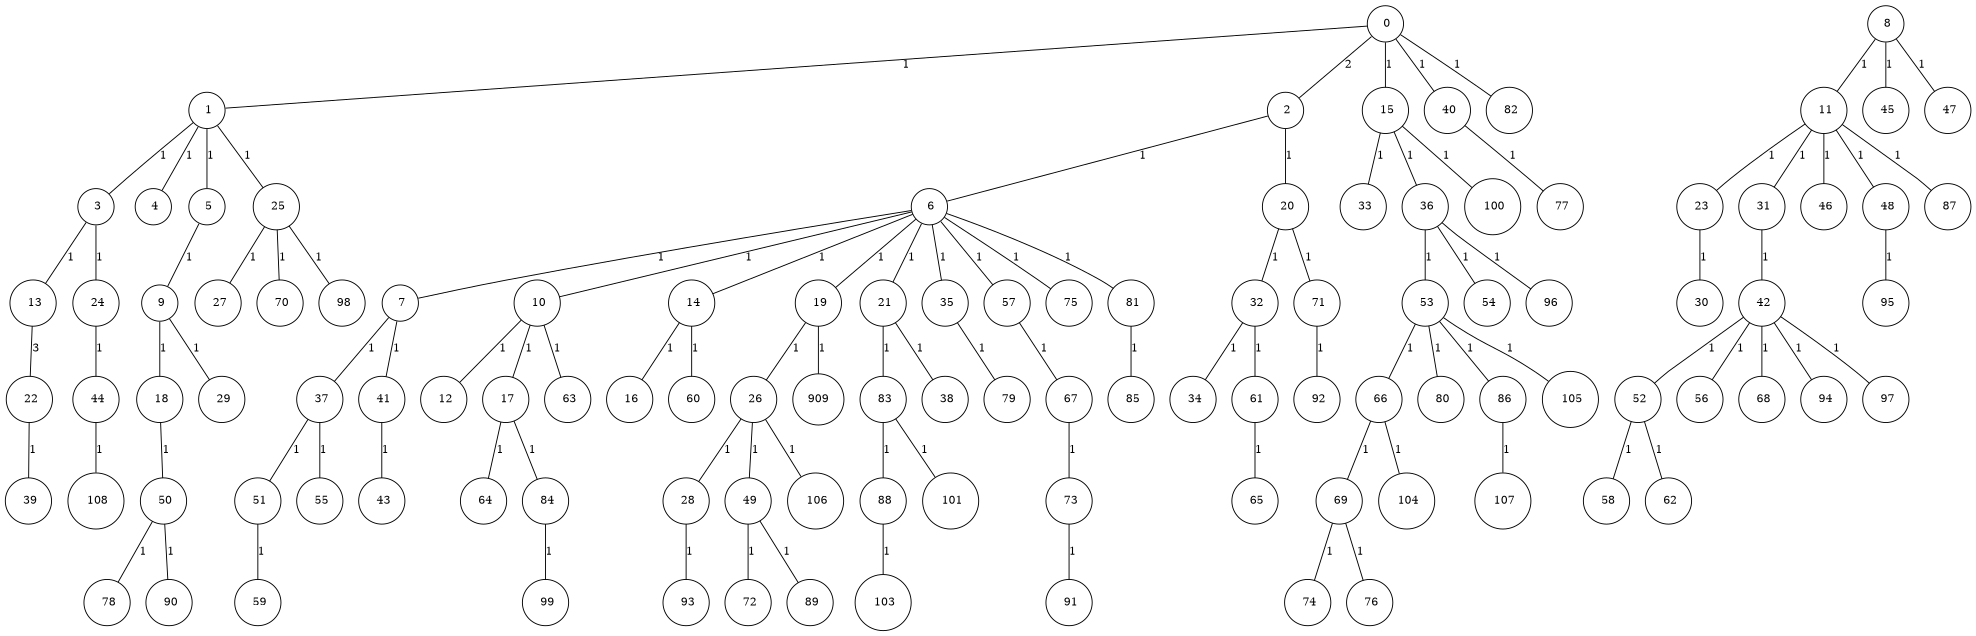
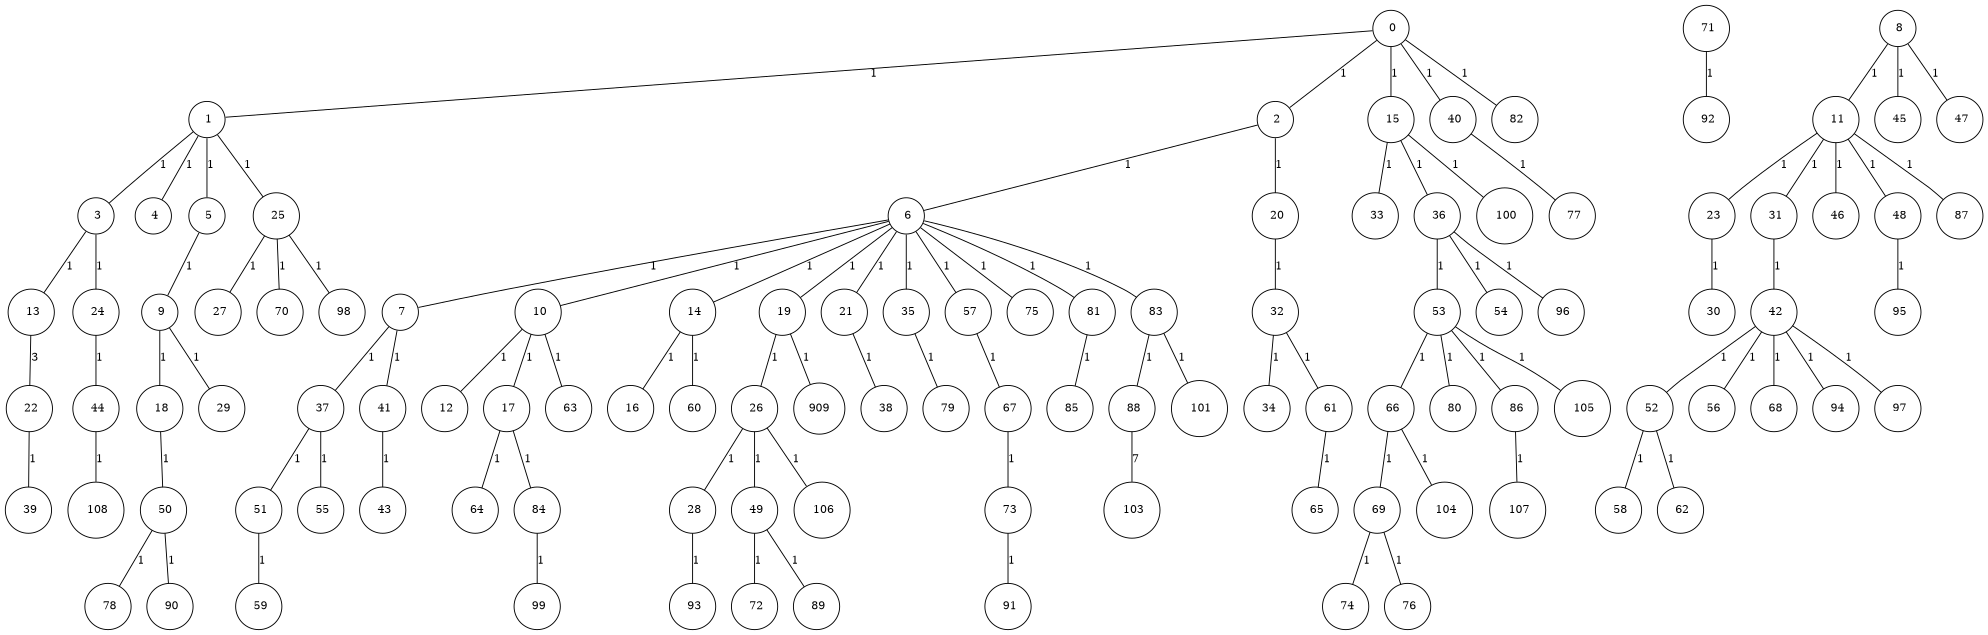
  graph {
    fixedsize="true;"
    node [color=black fontsize=12 hight=.12 shape=circle]
    edge [fontsize=12]
    n1 [label=" 0" width=.12]
    n2 [label=" 1" width=.12]
    n3 [label=" 2" width=.12]
    n4 [label=" 15" width=.12]
    n5 [label=" 40" width=.12]
    n6 [label=" 82" width=.12]
    n7 [label=" 3" width=.12]
    n8 [label=" 4" width=.12]
    n9 [label=" 5" width=.12]
    n10 [label=" 25" width=.12]
    n11 [label=" 6" width=.12]
    n12 [label=" 20" width=.12]
    n13 [label=" 33" width=.12]
    n14 [label=" 36" width=.12]
    n15 [label=" 100" width=.12]
    n16 [label=" 77" width=.12]
    n17 [label=" 13" width=.12]
    n18 [label=" 24" width=.12]
    n19 [label=" 9" width=.12]
    n20 [label=" 27" width=.12]
    n21 [label=" 70" width=.12]
    n22 [label=" 98" width=.12]
    n23 [label=" 7" width=.12]
    n24 [label=" 10" width=.12]
    n25 [label=" 14" width=.12]
    n26 [label=" 19" width=.12]
    n27 [label=" 21" width=.12]
    n28 [label=" 35" width=.12]
    n29 [label=" 57" width=.12]
    n30 [label=" 75" width=.12]
    n31 [label=" 81" width=.12]
    n32 [label=" 83" width=.12]
    n33 [label=" 32" width=.12]
    n34 [label=" 71" width=.12]
    n35 [label=" 22" width=.12]
    n36 [label=" 44" width=.12]
    n37 [label=" 18" width=.12]
    n38 [label=" 29" width=.12]
    n39 [label=" 37" width=.12]
    n40 [label=" 41" width=.12]
    n41 [label=" 12" width=.12]
    n42 [label=" 17" width=.12]
    n43 [label=" 63" width=.12]
    n44 [label=" 16" width=.12]
    n45 [label=" 60" width=.12]
    n46 [label=" 26" width=.12]
    n47 [label=909 width=.12]
    n48 [label=" 38" width=.12]
    n49 [label=" 79" width=.12]
    n50 [label=" 67" width=.12]
    n51 [label=" 85" width=.12]
    n52 [label=" 88" width=.12]
    n53 [label=" 101" width=.12]
    n54 [label=" 8" width=.12]
    n55 [label=" 11" width=.12]
    n56 [label=" 45" width=.12]
    n57 [label=" 47" width=.12]
    n58 [label=" 51" width=.12]
    n59 [label=" 55" width=.12]
    n60 [label=" 43" width=.12]
    n61 [label=" 23" width=.12]
    n62 [label=" 31" width=.12]
    n63 [label=" 46" width=.12]
    n64 [label=" 48" width=.12]
    n65 [label=" 87" width=.12]
    n66 [label=" 50" width=.12]
    n67 [label=" 64" width=.12]
    n68 [label=" 84" width=.12]
    n69 [label=" 30" width=.12]
    n70 [label=" 42" width=.12]
    n71 [label=" 95" width=.12]
    n72 [label=" 39" width=.12]
    n73 [label=" 53" width=.12]
    n74 [label=" 54" width=.12]
    n75 [label=" 96" width=.12]
    n76 [label=" 99" width=.12]
    n77 [label=" 78" width=.12]
    n78 [label=" 90" width=.12]
    n79 [label=" 28" width=.12]
    n80 [label=" 49" width=.12]
    n81 [label=" 106" width=.12]
    n82 [label=" 34" width=.12]
    n83 [label=" 61" width=.12]
    n84 [label=" 92" width=.12]
    n85 [label=" 108" width=.12]
    n86 [label=" 93" width=.12]
    n87 [label=" 72" width=.12]
    n88 [label=" 89" width=.12]
    n89 [label=" 52" width=.12]
    n90 [label=" 56" width=.12]
    n91 [label=" 68" width=.12]
    n92 [label=" 94" width=.12]
    n93 [label=" 97" width=.12]
    n94 [label=" 65" width=.12]
    n95 [label=" 66" width=.12]
    n96 [label=" 80" width=.12]
    n97 [label=" 86" width=.12]
    n98 [label=" 105" width=.12]
    n99 [label=" 59" width=.12]
    n100 [label=" 58" width=.12]
    n101 [label=" 62" width=.12]
    n102 [label=" 69" width=.12]
    n103 [label=" 104" width=.12]
    n104 [label=" 107" width=.12]
    n105 [label=" 73" width=.12]
    n106 [label=" 74" width=.12]
    n107 [label=" 76" width=.12]
    n108 [label=" 91" width=.12]
    n109 [label=" 103" width=.12]
    n1 -- n2 [label=1]
-   n1 -- n3 [label=2]
+   n1 -- n3 [label=1]
    n1 -- n4 [label=1]
    n1 -- n5 [label=1]
    n1 -- n6 [label=1]
    n2 -- n7 [label=1]
    n2 -- n8 [label=1]
    n2 -- n9 [label=1]
    n2 -- n10 [label=1]
    n3 -- n11 [label=1]
    n3 -- n12 [label=1]
    n4 -- n13 [label=1]
    n4 -- n14 [label=1]
    n4 -- n15 [label=1]
    n5 -- n16 [label=1]
    n7 -- n17 [label=1]
    n7 -- n18 [label=1]
    n9 -- n19 [label=1]
    n10 -- n20 [label=1]
    n10 -- n21 [label=1]
    n10 -- n22 [label=1]
    n11 -- n23 [label=1]
    n11 -- n24 [label=1]
    n11 -- n25 [label=1]
    n11 -- n26 [label=1]
    n11 -- n27 [label=1]
    n11 -- n28 [label=1]
    n11 -- n29 [label=1]
    n11 -- n30 [label=1]
    n11 -- n31 [label=1]
-   n27 -- n32 [label=1]
+   n11 -- n32 [label=1]
    n12 -- n33 [label=1]
-   n12 -- n34 [label=1]
    n14 -- n73 [label=1]
    n14 -- n74 [label=1]
    n14 -- n75 [label=1]
    n17 -- n35 [label=3]
    n18 -- n36 [label=1]
    n19 -- n37 [label=1]
    n19 -- n38 [label=1]
    n23 -- n39 [label=1]
    n23 -- n40 [label=1]
    n24 -- n41 [label=1]
    n24 -- n42 [label=1]
    n24 -- n43 [label=1]
    n25 -- n44 [label=1]
    n25 -- n45 [label=1]
    n26 -- n46 [label=1]
    n26 -- n47 [label=1]
    n27 -- n48 [label=1]
    n28 -- n49 [label=1]
    n29 -- n50 [label=1]
    n31 -- n51 [label=1]
    n32 -- n52 [label=1]
    n32 -- n53 [label=1]
    n33 -- n82 [label=1]
    n33 -- n83 [label=1]
    n34 -- n84 [label=1]
    n35 -- n72 [label=1]
    n36 -- n85 [label=1]
    n37 -- n66 [label=1]
    n39 -- n58 [label=1]
    n39 -- n59 [label=1]
    n40 -- n60 [label=1]
    n42 -- n67 [label=1]
    n42 -- n68 [label=1]
    n46 -- n79 [label=1]
    n46 -- n80 [label=1]
    n46 -- n81 [label=1]
    n50 -- n105 [label=1]
-   n52 -- n109 [label=1]
+   n52 -- n109 [label=7]
    n54 -- n55 [label=1]
    n54 -- n56 [label=1]
    n54 -- n57 [label=1]
    n55 -- n61 [label=1]
    n55 -- n62 [label=1]
    n55 -- n63 [label=1]
    n55 -- n64 [label=1]
    n55 -- n65 [label=1]
    n58 -- n99 [label=1]
    n61 -- n69 [label=1]
    n62 -- n70 [label=1]
    n64 -- n71 [label=1]
    n66 -- n77 [label=1]
    n66 -- n78 [label=1]
    n68 -- n76 [label=1]
    n70 -- n89 [label=1]
    n70 -- n90 [label=1]
    n70 -- n91 [label=1]
    n70 -- n92 [label=1]
    n70 -- n93 [label=1]
    n73 -- n95 [label=1]
    n73 -- n96 [label=1]
    n73 -- n97 [label=1]
    n73 -- n98 [label=1]
    n79 -- n86 [label=1]
    n80 -- n87 [label=1]
    n80 -- n88 [label=1]
    n83 -- n94 [label=1]
    n89 -- n100 [label=1]
    n89 -- n101 [label=1]
    n95 -- n102 [label=1]
    n95 -- n103 [label=1]
    n97 -- n104 [label=1]
    n102 -- n106 [label=1]
    n102 -- n107 [label=1]
    n105 -- n108 [label=1]
  }
